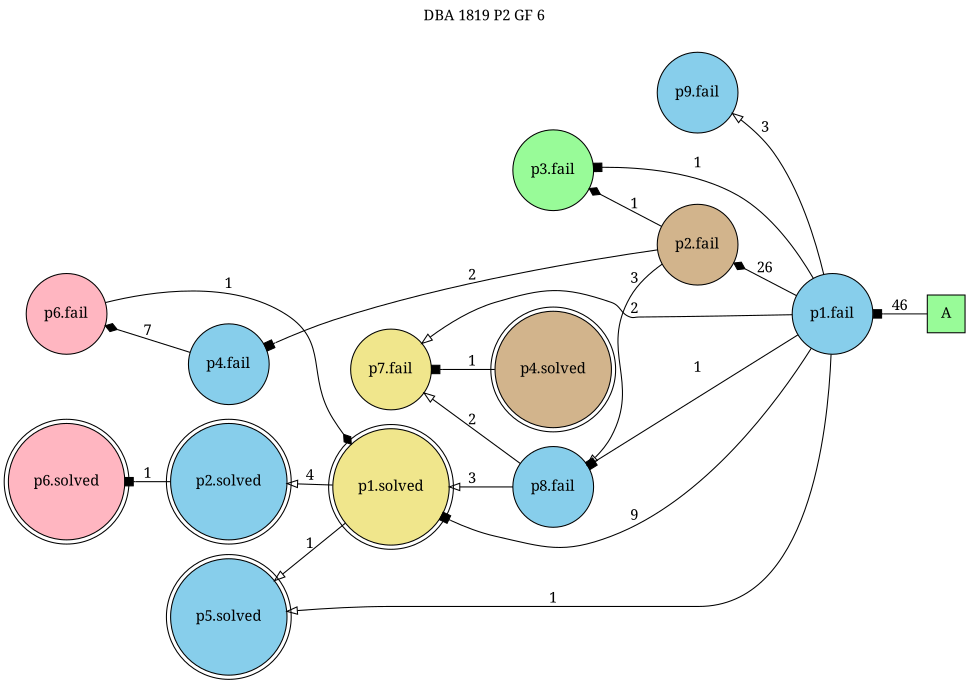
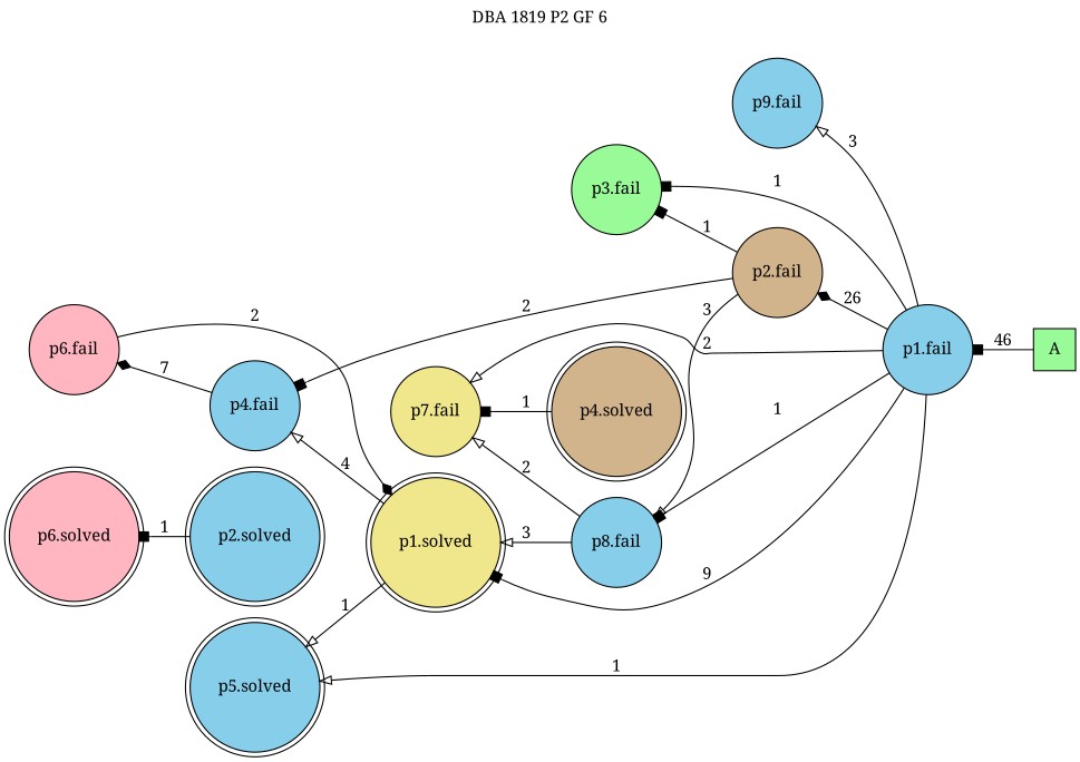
  digraph {
    fontname="Noto Serif"
    label=" DBA 1819 P2 GF 6 "
    labelloc=tl
    rankdir=RL
    node [fillcolor=skyblue fontname="Noto Serif" shape=circle style=filled]
    edge [arrowhead=box fontname="Noto Serif"]
    n1 [fillcolor=palegreen label=A shape=square]
    n2 [label="p1.fail"]
    n3 [label="p9.fail"]
    n4 [fillcolor=tan label="p2.fail"]
    n5 [fillcolor=palegreen label="p3.fail"]
    n6 [fillcolor=khaki label="p7.fail"]
    n7 [fillcolor=khaki label="p1.solved" shape=doublecircle]
    n8 [label="p5.solved" shape=doublecircle]
    n9 [label="p8.fail"]
    n10 [label="p4.fail"]
    n11 [label="p2.solved" shape=doublecircle]
    n12 [fillcolor=tan label="p4.solved" shape=doublecircle]
    n13 [fillcolor=lightpink label="p6.fail"]
    n14 [fillcolor=lightpink label="p6.solved" shape=doublecircle]
    n1 -> n2 [label=46]
    n2 -> n3 [arrowhead=onormal label=3]
    n2 -> n4 [arrowhead=diamond label=26]
    n2 -> n5 [label=1]
    n2 -> n6 [arrowhead=onormal label=2]
    n2 -> n7 [label=9]
    n2 -> n8 [arrowhead=onormal label=1]
    n2 -> n9 [label=1]
-   n4 -> n5 [arrowhead=diamond label=1]
+   n4 -> n5 [label=1]
    n4 -> n9 [arrowhead=onormal label=3]
    n4 -> n10 [label=2]
    n7 -> n8 [arrowhead=onormal label=1]
-   n7 -> n11 [arrowhead=onormal label=4]
+   n7 -> n10 [arrowhead=onormal label=4]
    n9 -> n6 [arrowhead=onormal label=2]
    n9 -> n7 [arrowhead=onormal label=3]
    n10 -> n13 [arrowhead=diamond label=7]
    n11 -> n14 [label=1]
    n12 -> n6 [label=1]
-   n13 -> n7 [arrowhead=diamond label=1]
+   n13 -> n7 [arrowhead=diamond label=2]
  }
